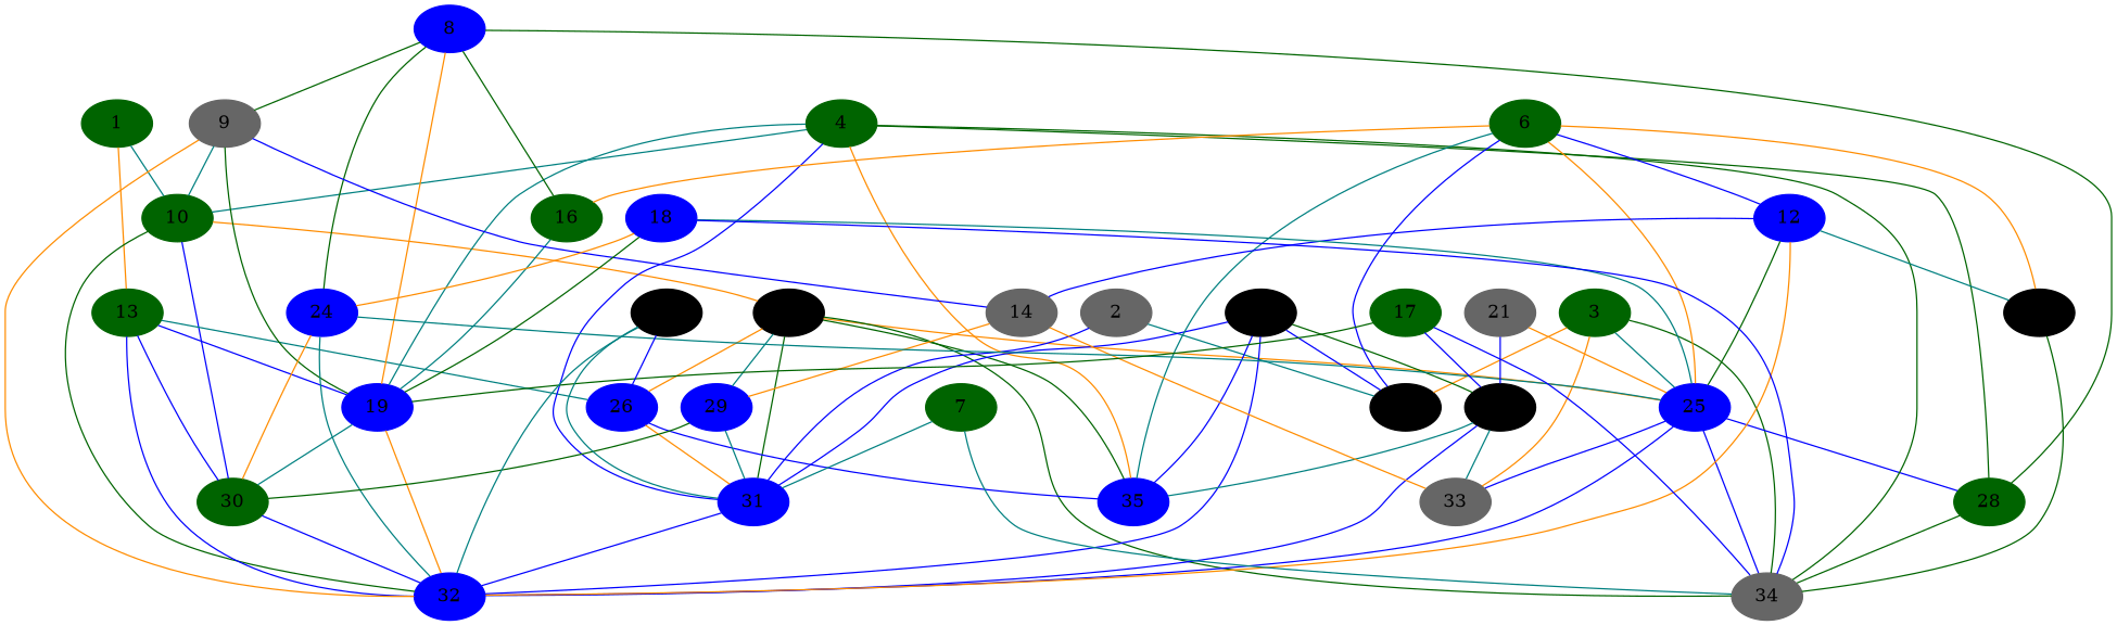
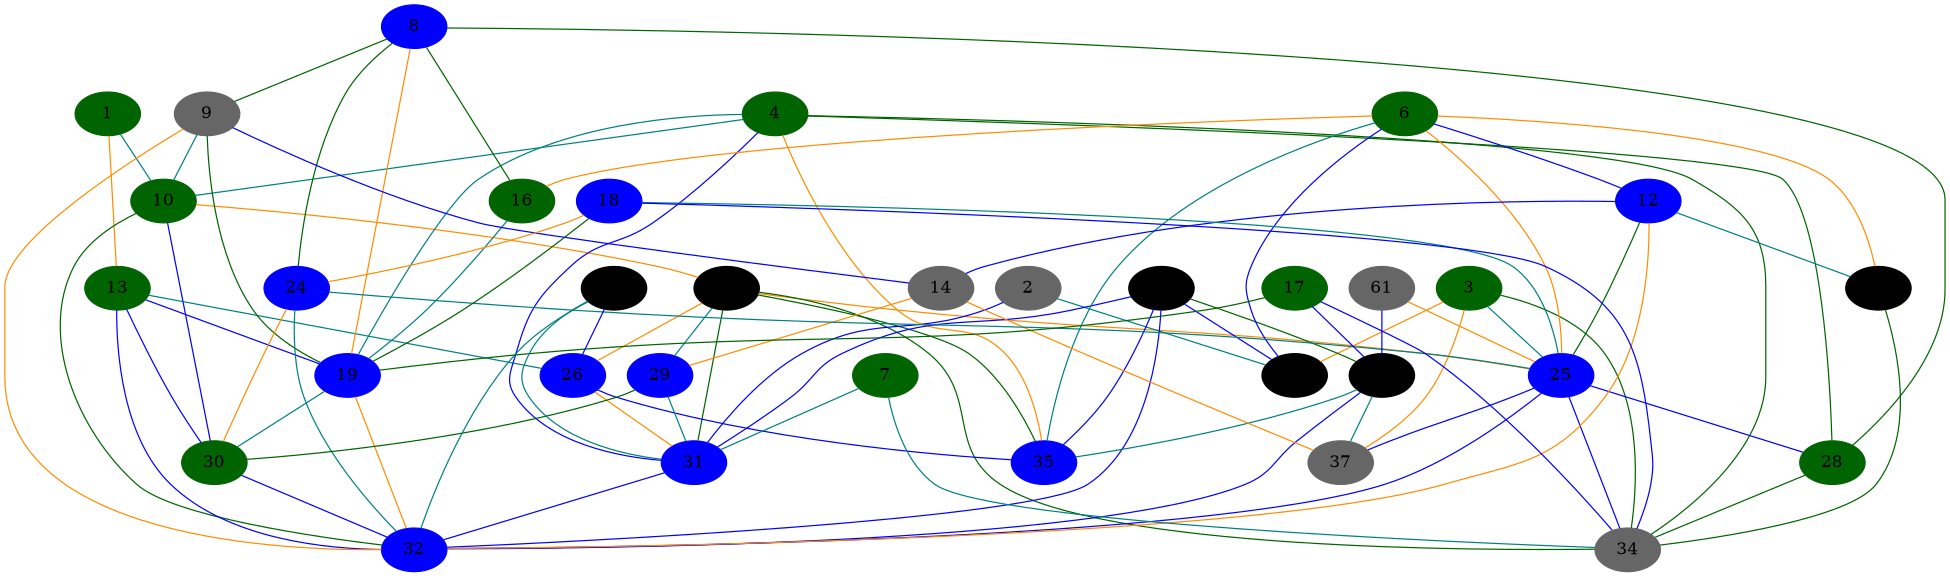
  graph {
    node [color=darkgreen style=filled]
    edge [color=blue weight=1.0]
    1
    10
    13
    32 [color=blue]
    11 [color=black]
    30
    19 [color=blue]
    26 [color=blue]
    2 [color=gray40]
    27 [color=black]
    31 [color=blue]
-   33 [color=gray40]
+   33 [color=gray40 label=37]
    3
    25 [color=blue]
    34 [color=gray40]
    28
    4
    35 [color=blue]
    5 [color=black]
    22 [color=black]
    6
    12 [color=blue]
    15 [color=black]
    16
    14 [color=gray40]
    7
    8 [color=blue]
    9 [color=gray40]
    24 [color=blue]
    29 [color=blue]
    17
    18 [color=blue]
-   21 [color=gray40]
+   21 [color=gray40 label=61]
    23 [color=black]
    1 -- 10 [color=teal]
    1 -- 13 [color=darkorange]
    10 -- 32 [color=darkgreen]
    10 -- 11 [color=darkorange]
    10 -- 30
    13 -- 32
    13 -- 30
    13 -- 19
    13 -- 26 [color=teal]
    11 -- 26 [color=darkorange]
    11 -- 31 [color=darkgreen weight=2.0]
    11 -- 25 [color=darkorange]
    11 -- 34 [color=darkgreen]
    11 -- 35 [color=darkgreen]
    11 -- 29 [color=teal]
    30 -- 32
    19 -- 32 [color=darkorange]
    19 -- 30 [color=teal]
    26 -- 31 [color=darkorange]
    26 -- 35
    2 -- 27 [color=teal weight=2.0]
    2 -- 31
    31 -- 32
    3 -- 27 [color=darkorange]
    3 -- 33 [color=darkorange]
    3 -- 25 [color=teal]
    3 -- 34 [color=darkgreen]
    25 -- 32
    25 -- 33
    25 -- 34
    25 -- 28
    28 -- 34 [color=darkgreen]
    4 -- 10 [color=teal]
    4 -- 19 [color=teal]
    4 -- 31 [weight=2.0]
    4 -- 34 [color=darkgreen]
    4 -- 28 [color=darkgreen]
    4 -- 35 [color=darkorange weight=2.0]
    5 -- 32
    5 -- 27 [weight=2.0]
    5 -- 31 [weight=2.0]
    5 -- 35
    5 -- 22 [color=darkgreen]
    22 -- 32 [weight=2.0]
    22 -- 33 [color=teal]
    22 -- 35 [color=teal]
    6 -- 27
    6 -- 25 [color=darkorange]
    6 -- 35 [color=teal]
    6 -- 12
    6 -- 15 [color=darkorange]
    6 -- 16 [color=darkorange]
    12 -- 32 [color=darkorange]
    12 -- 25 [color=darkgreen]
    12 -- 15 [color=teal]
    12 -- 14
    15 -- 34 [color=darkgreen]
    16 -- 19 [color=teal]
    14 -- 33 [color=darkorange]
    14 -- 29 [color=darkorange]
    7 -- 31 [color=teal]
    7 -- 34 [color=teal]
    8 -- 19 [color=darkorange]
    8 -- 28 [color=darkgreen weight=2.0]
    8 -- 16 [color=darkgreen]
    8 -- 9 [color=darkgreen]
    8 -- 24 [color=darkgreen]
    9 -- 10 [color=teal]
    9 -- 32 [color=darkorange weight=2.0]
    9 -- 19 [color=darkgreen]
    9 -- 14
    24 -- 32 [color=teal]
    24 -- 30 [color=darkorange]
    24 -- 25 [color=teal]
    29 -- 30 [color=darkgreen]
    29 -- 31 [color=teal]
    17 -- 19 [color=darkgreen]
    17 -- 34
    17 -- 22
    18 -- 19 [color=darkgreen]
    18 -- 25 [color=teal]
    18 -- 34
    18 -- 24 [color=darkorange]
    21 -- 25 [color=darkorange]
    21 -- 22
    23 -- 32 [color=teal weight=2.0]
    23 -- 26
    23 -- 31 [color=teal]
  }
